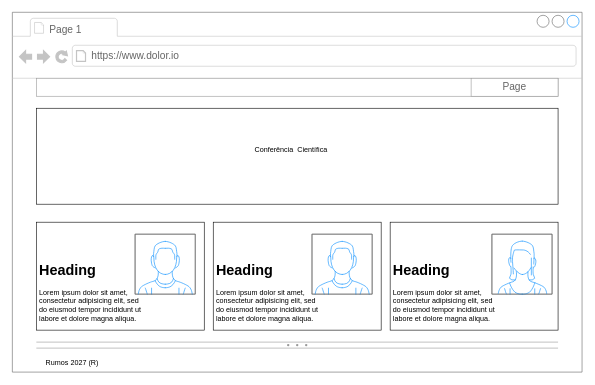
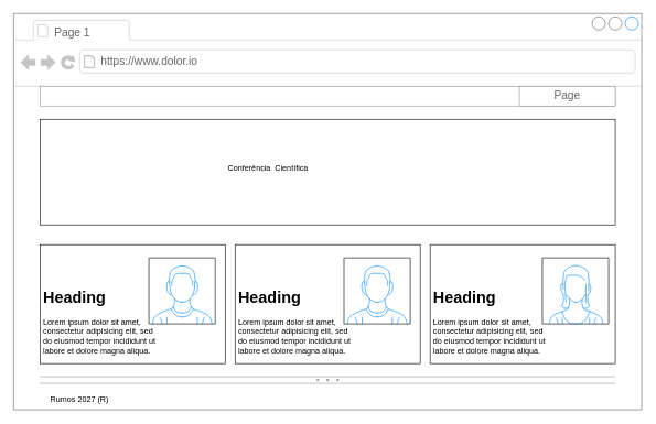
  <mxCell id="0" />
  <mxCell id="1" parent="0" />
  <mxCell id="2" value="" style="strokeWidth=1;shadow=0;dashed=0;align=center;html=1;shape=mxgraph.mockup.containers.browserWindow;rSize=0;strokeColor=#666666;strokeColor2=#008cff;strokeColor3=#c4c4c4;mainText=,;recursiveResize=0;" parent="1" vertex="1"><mxGeometry x="20" y="20" width="950" height="600" as="geometry" /></mxCell>
  <mxCell id="3" value="Page 1" style="strokeWidth=1;shadow=0;dashed=0;align=center;html=1;shape=mxgraph.mockup.containers.anchor;fontSize=17;fontColor=#666666;align=left;whiteSpace=wrap;" parent="2" vertex="1"><mxGeometry x="60" y="12" width="135" height="35" as="geometry" /></mxCell>
  <mxCell id="4" value="https://www.dolor.io" style="strokeWidth=1;shadow=0;dashed=0;align=center;html=1;shape=mxgraph.mockup.containers.anchor;rSize=0;fontSize=17;fontColor=#666666;align=left;" parent="2" vertex="1"><mxGeometry x="130" y="60" width="250" height="26" as="geometry" /></mxCell>
  <mxCell id="5" value="" style="rounded=0;whiteSpace=wrap;html=1;" parent="2" vertex="1"><mxGeometry x="40" y="160" width="870" height="160" as="geometry" /></mxCell>
- <mxCell id="6" value="Conferência&amp;nbsp; Científica" style="text;html=1;align=center;verticalAlign=middle;whiteSpace=wrap;rounded=0;" parent="2" vertex="1"><mxGeometry x="140" y="160" width="650" height="140" as="geometry" /></mxCell>
+ <mxCell id="6" value="Conferência&amp;nbsp; Científica" style="text;html=1;align=center;verticalAlign=middle;whiteSpace=wrap;rounded=0;" parent="2" vertex="1"><mxGeometry x="60" y="165" width="650" height="140" as="geometry" /></mxCell>
  <mxCell id="7" value="" style="rounded=0;whiteSpace=wrap;html=1;" parent="2" vertex="1"><mxGeometry x="40" y="350" width="280" height="180" as="geometry" /></mxCell>
  <mxCell id="8" value="" style="verticalLabelPosition=bottom;shadow=0;dashed=0;align=center;html=1;verticalAlign=top;strokeWidth=1;shape=mxgraph.mockup.containers.userMale;strokeColor=#666666;strokeColor2=#008cff;" parent="2" vertex="1"><mxGeometry x="205" y="370" width="100" height="100" as="geometry" /></mxCell>
  <mxCell id="9" value="&lt;h1&gt;Heading&lt;/h1&gt;&lt;p&gt;Lorem ipsum dolor sit amet, consectetur adipisicing elit, sed do eiusmod tempor incididunt ut labore et dolore magna aliqua.&lt;/p&gt;" style="text;html=1;spacing=5;spacingTop=-20;whiteSpace=wrap;overflow=hidden;rounded=0;" parent="2" vertex="1"><mxGeometry x="40" y="410" width="190" height="120" as="geometry" /></mxCell>
  <mxCell id="10" value="" style="rounded=0;whiteSpace=wrap;html=1;" parent="2" vertex="1"><mxGeometry x="335" y="350" width="280" height="180" as="geometry" /></mxCell>
  <mxCell id="11" value="" style="verticalLabelPosition=bottom;shadow=0;dashed=0;align=center;html=1;verticalAlign=top;strokeWidth=1;shape=mxgraph.mockup.containers.userMale;strokeColor=#666666;strokeColor2=#008cff;" parent="2" vertex="1"><mxGeometry x="500" y="370" width="100" height="100" as="geometry" /></mxCell>
  <mxCell id="12" value="&lt;h1&gt;Heading&lt;/h1&gt;&lt;p&gt;Lorem ipsum dolor sit amet, consectetur adipisicing elit, sed do eiusmod tempor incididunt ut labore et dolore magna aliqua.&lt;/p&gt;" style="text;html=1;spacing=5;spacingTop=-20;whiteSpace=wrap;overflow=hidden;rounded=0;" parent="2" vertex="1"><mxGeometry x="335" y="410" width="190" height="120" as="geometry" /></mxCell>
  <mxCell id="13" value="" style="verticalLabelPosition=bottom;shadow=0;dashed=0;align=center;html=1;verticalAlign=top;strokeWidth=1;shape=mxgraph.mockup.forms.splitter;strokeColor=#999999;" parent="2" vertex="1"><mxGeometry x="40" y="550" width="870" height="10" as="geometry" /></mxCell>
  <mxCell id="14" value="Rumos 2027 (R)" style="text;html=1;strokeColor=none;fillColor=none;align=center;verticalAlign=middle;whiteSpace=wrap;rounded=0;" parent="2" vertex="1"><mxGeometry x="40" y="570" width="120" height="30" as="geometry" /></mxCell>
  <mxCell id="15" value="" style="strokeWidth=1;shadow=0;dashed=0;align=center;html=1;shape=mxgraph.mockup.forms.rrect;rSize=0;strokeColor=#999999;" parent="2" vertex="1"><mxGeometry x="40" y="110" width="870" height="30" as="geometry" /></mxCell>
  <mxCell id="16" value="Page" style="strokeColor=inherit;fillColor=inherit;gradientColor=inherit;strokeWidth=1;shadow=0;dashed=0;align=center;html=1;shape=mxgraph.mockup.forms.rrect;rSize=0;fontSize=17;fontColor=#666666;whiteSpace=wrap;" parent="15" vertex="1"><mxGeometry x="725" width="145" height="30" as="geometry" /></mxCell>
  <mxCell id="17" value="" style="rounded=0;whiteSpace=wrap;html=1;" parent="1" vertex="1"><mxGeometry x="650" y="370" width="280" height="180" as="geometry" /></mxCell>
  <mxCell id="18" value="&lt;h1&gt;Heading&lt;/h1&gt;&lt;p&gt;Lorem ipsum dolor sit amet, consectetur adipisicing elit, sed do eiusmod tempor incididunt ut labore et dolore magna aliqua.&lt;/p&gt;" style="text;html=1;spacing=5;spacingTop=-20;whiteSpace=wrap;overflow=hidden;rounded=0;" parent="1" vertex="1"><mxGeometry x="650" y="430" width="190" height="120" as="geometry" /></mxCell>
  <mxCell id="19" value="" style="verticalLabelPosition=bottom;shadow=0;dashed=0;align=center;html=1;verticalAlign=top;strokeWidth=1;shape=mxgraph.mockup.containers.userFemale;strokeColor=#666666;strokeColor2=#008cff;" parent="1" vertex="1"><mxGeometry x="820" y="390" width="100" height="100" as="geometry" /></mxCell>
